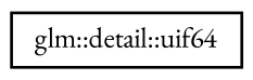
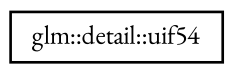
  digraph {
    rankdir=TB
    fontname="EB Garamond"
-   n1 [color=black fillcolor=white fontname="EB Garamond" fontsize=10 height=0.2 label="glm::detail::uif64" shape=record style=filled width=0.4]
+   n1 [color=black fillcolor=white fontname="EB Garamond" fontsize=10 height=0.2 label="glm::detail::uif54" shape=record style=filled width=0.4]
  }
